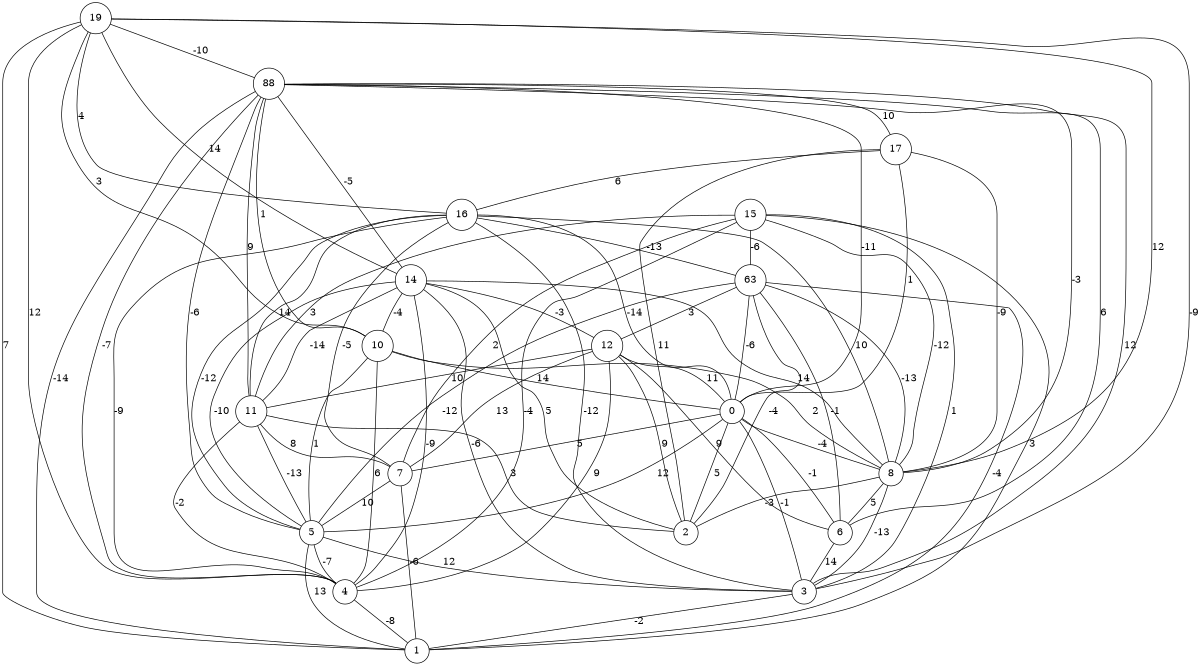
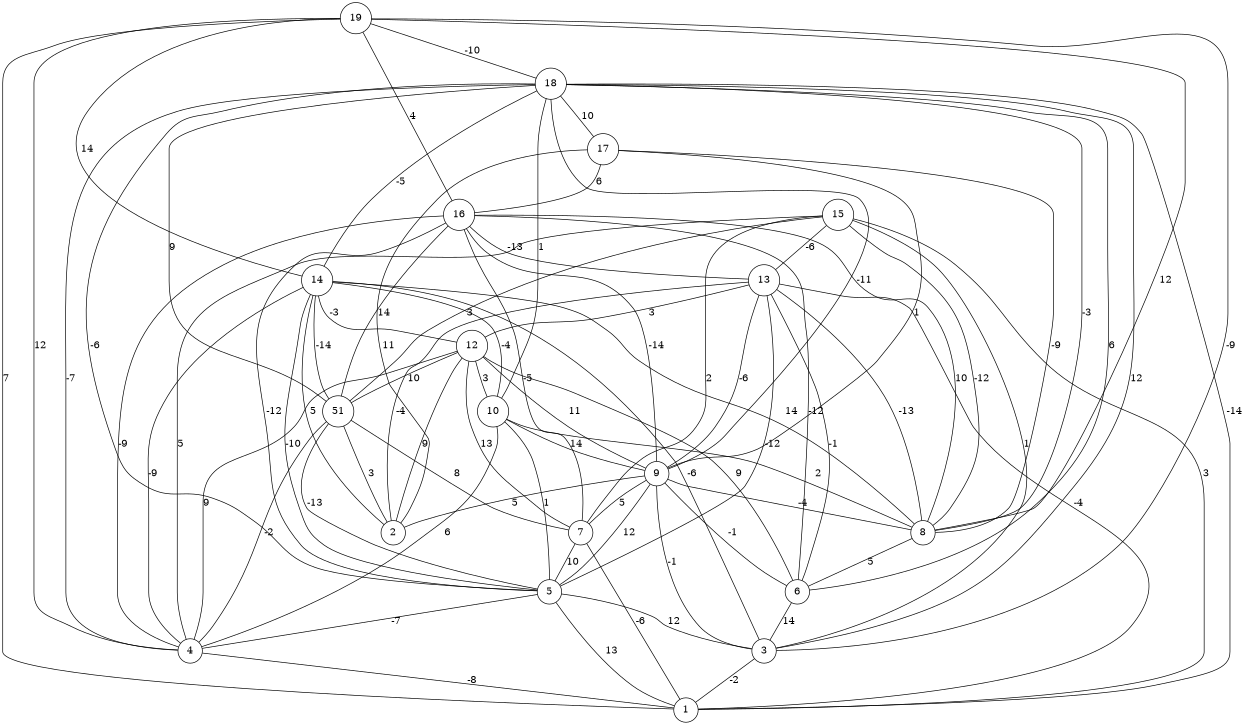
  graph {
    fontname="Helvetica,Arial,sans-serif"
    node [shape=circle]
    19
    1
    3
    4
    8
    10
    14
    16
-   18 [label=88]
+   18
    6
    2
    5
-   9 [label=0]
-   11
+   9
+   11 [label=51]
    12
    7
-   13 [label=63]
+   13
    17
    15
    19 -- 1 [label=7]
    19 -- 3 [label=-9]
    19 -- 4 [label=12]
    19 -- 8 [label=12]
-   19 -- 10 [label=3]
+   12 -- 10 [label=3]
    19 -- 14 [label=14]
    19 -- 16 [label=4]
    19 -- 18 [label=-10]
    3 -- 1 [label=-2]
    4 -- 1 [label=-8]
-   8 -- 3 [label=-13]
    8 -- 6 [label=5]
-   8 -- 2 [label=-3]
    10 -- 4 [label=6]
    10 -- 8 [label=2]
    10 -- 5 [label=1]
    10 -- 9 [label=14]
    14 -- 3 [label=-6]
    14 -- 4 [label=-9]
    14 -- 8 [label=14]
    14 -- 10 [label=-4]
    14 -- 2 [label=5]
    14 -- 5 [label=-10]
    14 -- 11 [label=-14]
    14 -- 12 [label=-3]
    16 -- 4 [label=-9]
    16 -- 8 [label=10]
-   16 -- 3 [label=-12]
+   16 -- 6 [label=-12]
    16 -- 5 [label=-12]
    16 -- 9 [label=-14]
    16 -- 11 [label=14]
    16 -- 7 [label=-5]
    16 -- 13 [label=-13]
    18 -- 1 [label=-14]
    18 -- 3 [label=12]
    18 -- 4 [label=-7]
    18 -- 8 [label=-3]
    18 -- 10 [label=1]
    18 -- 14 [label=-5]
    18 -- 6 [label=6]
    18 -- 5 [label=-6]
    18 -- 9 [label=-11]
    18 -- 11 [label=9]
    18 -- 17 [label=10]
    6 -- 3 [label=14]
    5 -- 1 [label=13]
    5 -- 3 [label=12]
    5 -- 4 [label=-7]
    9 -- 3 [label=-1]
    9 -- 8 [label=-4]
    9 -- 6 [label=-1]
    9 -- 2 [label=5]
    9 -- 5 [label=12]
    9 -- 7 [label=5]
    11 -- 4 [label=-2]
    11 -- 2 [label=3]
    11 -- 5 [label=-13]
    11 -- 7 [label=8]
    12 -- 4 [label=9]
    12 -- 6 [label=9]
    12 -- 2 [label=9]
    12 -- 9 [label=11]
    12 -- 11 [label=10]
    12 -- 7 [label=13]
    7 -- 1 [label=-6]
    7 -- 5 [label=10]
    13 -- 1 [label=-4]
    13 -- 8 [label=-13]
    13 -- 6 [label=-1]
    13 -- 2 [label=-4]
    13 -- 5 [label=-12]
    13 -- 9 [label=-6]
    13 -- 12 [label=3]
    17 -- 8 [label=-9]
    17 -- 16 [label=6]
    17 -- 2 [label=11]
    17 -- 9 [label=1]
    15 -- 1 [label=3]
    15 -- 3 [label=1]
-   15 -- 4 [label=-4]
+   15 -- 4 [label=5]
    15 -- 8 [label=-12]
    15 -- 11 [label=3]
    15 -- 7 [label=2]
    15 -- 13 [label=-6]
  }
